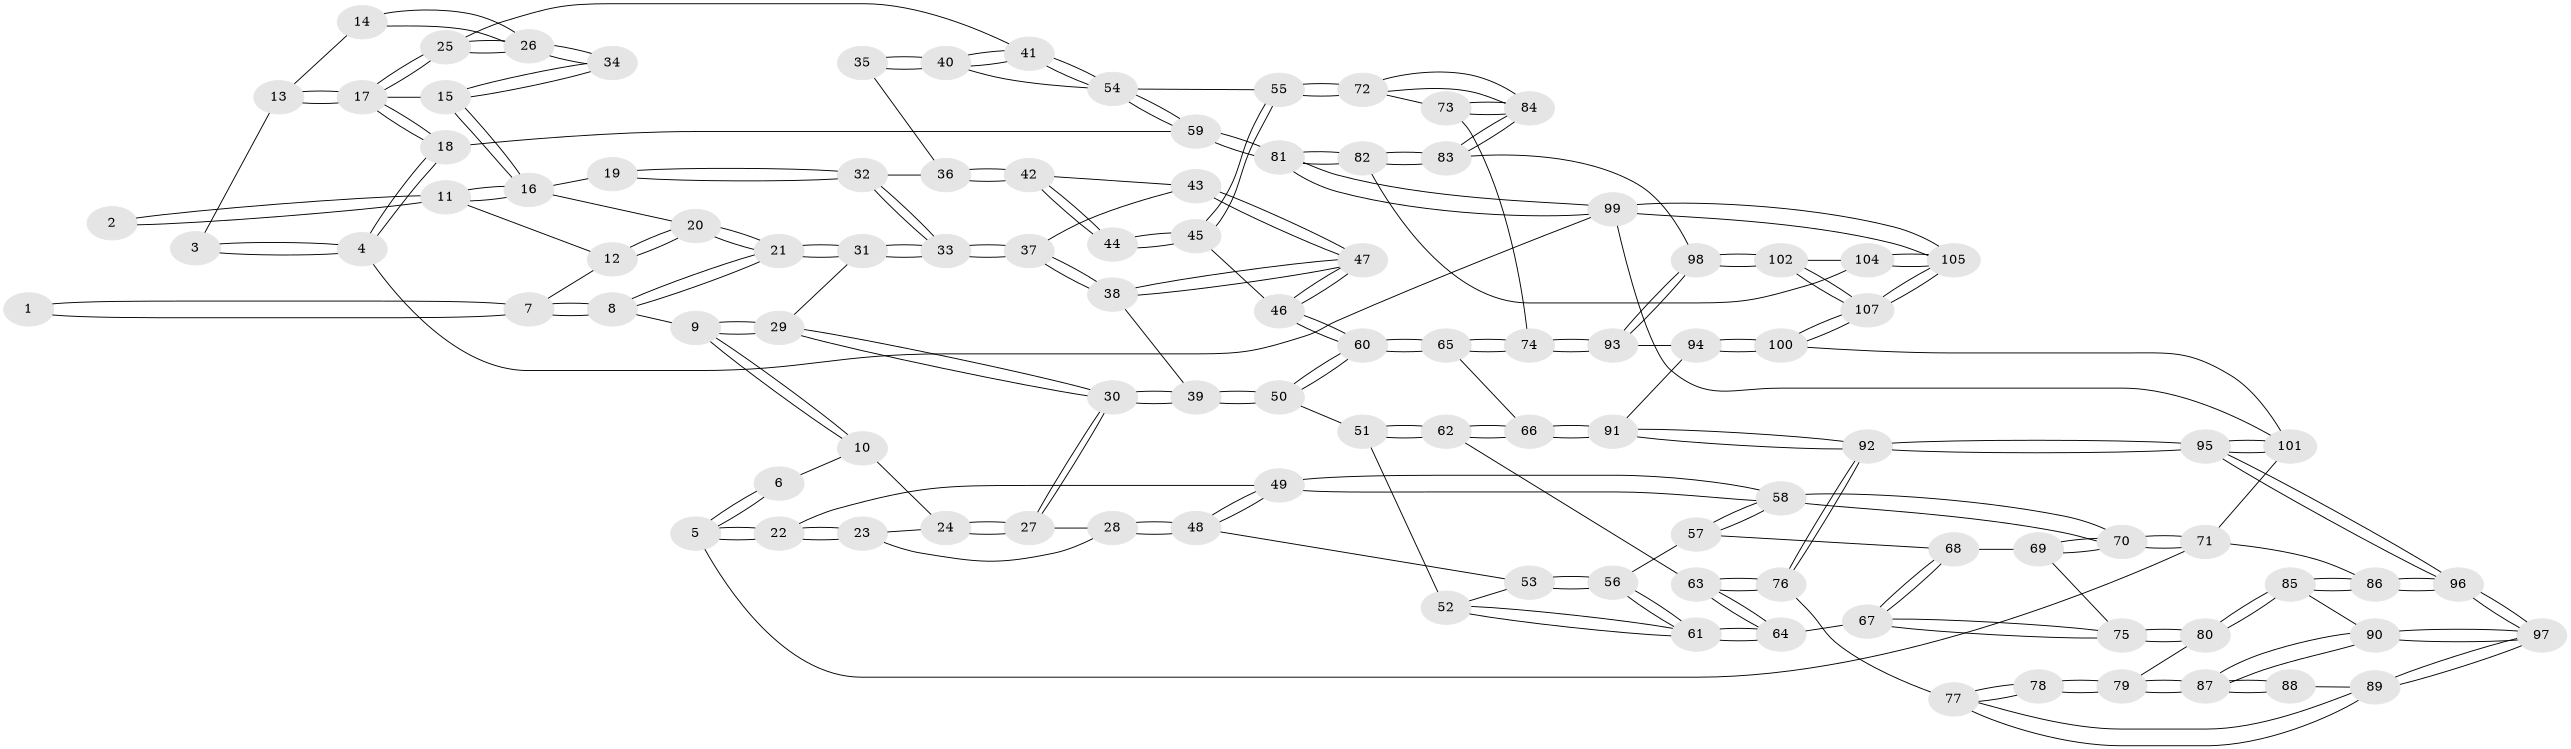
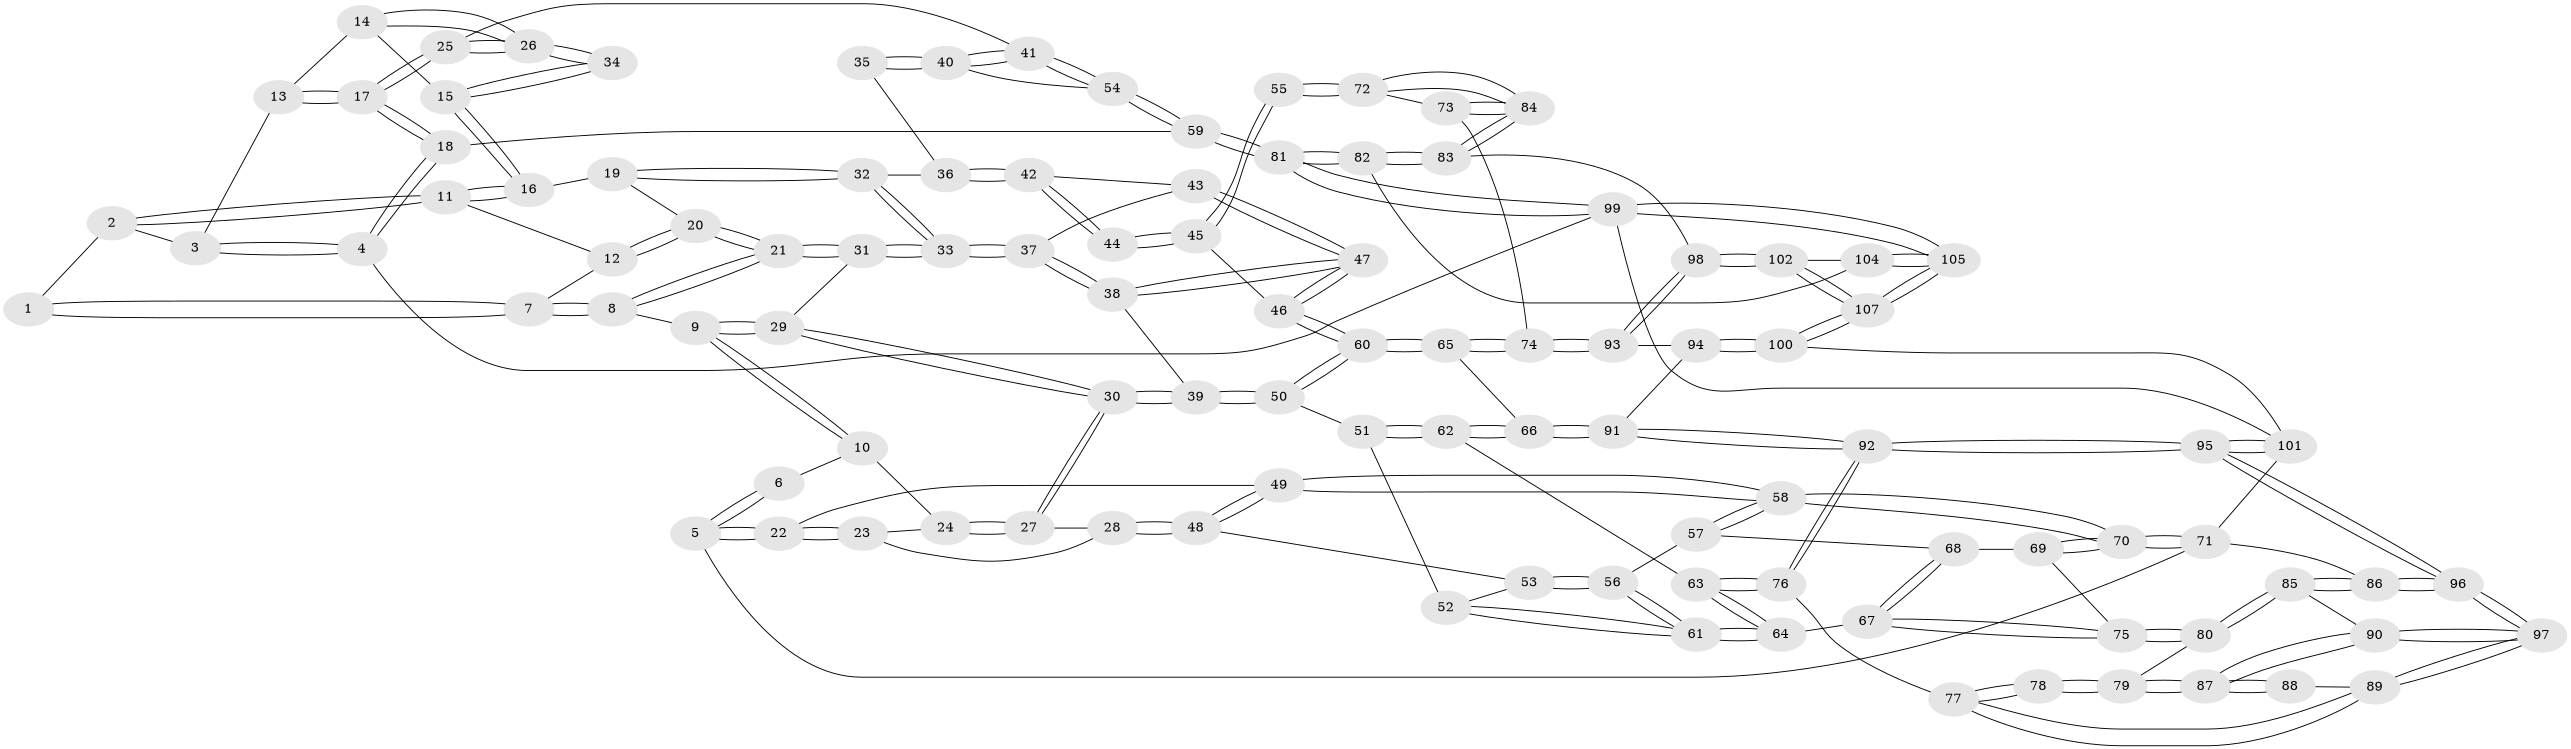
  graph {
    rankdir=LR
    node [color=gray90 style=filled]
    1
    2
    7
    3
    11
    8
    12
    4
    13
    16
    18
    99
    14
    17
    5
    6
    22
    71
    59
    101
    105
    10
    23
    49
    86
    24
    9
    21
    20
    29
    31
    30
    27
    19
    15
    26
    25
    34
    32
    41
    81
    33
    36
    28
    58
    48
    54
    39
    53
    50
    37
    42
    38
    43
    35
    40
    44
    47
    60
    51
    45
    55
    46
    72
    65
    56
    70
    52
    62
    61
    63
    66
    64
    57
    73
    84
    68
    69
    82
    74
    67
    76
    91
    77
    92
    75
    93
    94
    80
    96
    98
    85
    78
    89
    95
    79
    97
    87
    90
    88
    83
    104
    102
    100
    n105 [label=107]
+   1 -- 2
    1 -- 7
    1 -- 7
+   2 -- 3
    2 -- 11
    2 -- 11
    7 -- 8
    7 -- 8
    7 -- 12
    3 -- 4
    3 -- 4
    3 -- 13
    11 -- 12
    11 -- 16
    11 -- 16
    8 -- 9
    8 -- 21
    8 -- 21
    12 -- 20
    12 -- 20
    4 -- 18
    4 -- 18
    4 -- 99
    13 -- 14
    13 -- 17
    13 -- 17
    16 -- 19
    18 -- 59
    99 -- 101
    99 -- 105
    99 -- 105
-   17 -- 15
+   14 -- 15
    14 -- 26
    14 -- 26
    17 -- 18
    17 -- 18
    17 -- 25
    17 -- 25
    5 -- 6
    5 -- 6
    5 -- 22
    5 -- 22
    5 -- 71
    6 -- 10
    22 -- 23
    22 -- 23
    22 -- 49
    71 -- 101
    71 -- 86
    59 -- 81
    59 -- 81
    10 -- 24
    23 -- 24
    23 -- 28
    49 -- 58
    49 -- 58
    86 -- 96
    86 -- 96
    24 -- 27
    24 -- 27
    9 -- 10
    9 -- 10
    9 -- 29
    9 -- 29
    21 -- 31
    21 -- 31
    20 -- 21
    20 -- 21
    29 -- 31
    29 -- 30
    29 -- 30
    31 -- 33
    31 -- 33
    30 -- 39
    30 -- 39
    27 -- 30
    27 -- 30
    27 -- 28
-   16 -- 20
+   19 -- 20
    19 -- 32
    19 -- 32
    15 -- 16
    15 -- 16
    15 -- 34
    15 -- 34
    26 -- 34
    26 -- 34
    25 -- 26
    25 -- 26
    25 -- 41
    32 -- 33
    32 -- 33
    32 -- 36
    41 -- 54
    41 -- 54
    81 -- 99
    81 -- 99
    81 -- 82
    81 -- 82
    33 -- 37
    33 -- 37
    36 -- 42
    36 -- 42
    28 -- 48
    28 -- 48
    58 -- 70
    58 -- 70
    48 -- 49
    48 -- 49
    48 -- 53
    54 -- 59
    54 -- 59
-   54 -- 55
    39 -- 50
    39 -- 50
    53 -- 56
    53 -- 56
    50 -- 60
    50 -- 60
    50 -- 51
    37 -- 38
    37 -- 38
    37 -- 43
    42 -- 43
    42 -- 44
    42 -- 44
    38 -- 39
    38 -- 47
    38 -- 47
    43 -- 47
    43 -- 47
    35 -- 36
    35 -- 40
    35 -- 40
    40 -- 41
    40 -- 41
    40 -- 54
    44 -- 45
    44 -- 45
    60 -- 65
    60 -- 65
    51 -- 52
    51 -- 62
    51 -- 62
    45 -- 55
    45 -- 55
    45 -- 46
    55 -- 72
    55 -- 72
    46 -- 47
    46 -- 47
    46 -- 60
    46 -- 60
    72 -- 73
    72 -- 84
    72 -- 84
    65 -- 66
    65 -- 74
    65 -- 74
    56 -- 61
    56 -- 61
    56 -- 57
    70 -- 71
    70 -- 71
    52 -- 53
    52 -- 61
    52 -- 61
    62 -- 63
    62 -- 66
    62 -- 66
    61 -- 64
    61 -- 64
    63 -- 64
    63 -- 64
    63 -- 76
    63 -- 76
    66 -- 91
    66 -- 91
    64 -- 67
    57 -- 58
    57 -- 58
    57 -- 68
    73 -- 84
    73 -- 84
    73 -- 74
    68 -- 69
    69 -- 70
    69 -- 70
    69 -- 75
    82 -- 83
    82 -- 83
    82 -- 104
    74 -- 93
    74 -- 93
    67 -- 68
    67 -- 68
    67 -- 75
    67 -- 75
    76 -- 77
    76 -- 92
    76 -- 92
    91 -- 92
    91 -- 92
    91 -- 94
    77 -- 78
    77 -- 78
    77 -- 89
    77 -- 89
    92 -- 95
    92 -- 95
    75 -- 80
    75 -- 80
    93 -- 94
    93 -- 98
    93 -- 98
    94 -- 100
    94 -- 100
    80 -- 85
    80 -- 85
    96 -- 97
    96 -- 97
    98 -- 102
    98 -- 102
    85 -- 86
    85 -- 86
    85 -- 90
    78 -- 79
    78 -- 79
    89 -- 97
    89 -- 97
    95 -- 101
    95 -- 101
    95 -- 96
    95 -- 96
    79 -- 80
    79 -- 87
    79 -- 87
    87 -- 90
    87 -- 90
    87 -- 88
    87 -- 88
    90 -- 97
    90 -- 97
    88 -- 89
    83 -- 84
    83 -- 84
    83 -- 98
    104 -- 105
    104 -- 105
    102 -- 104
    102 -- n105
    102 -- n105
    100 -- 101
    100 -- n105
    100 -- n105
    n105 -- 105
    n105 -- 105
  }
